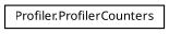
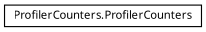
  digraph {
    rankdir=LR
    fontname="Noto Sans"
-   n1 [color=black fillcolor=white fontname="Noto Sans" fontsize=10 height=0.2 label="Profiler.ProfilerCounters" shape=record style=filled width=0.4]
+   n1 [color=black fillcolor=white fontname="Noto Sans" fontsize=10 height=0.2 label="ProfilerCounters.ProfilerCounters" shape=record style=filled width=0.4]
  }
